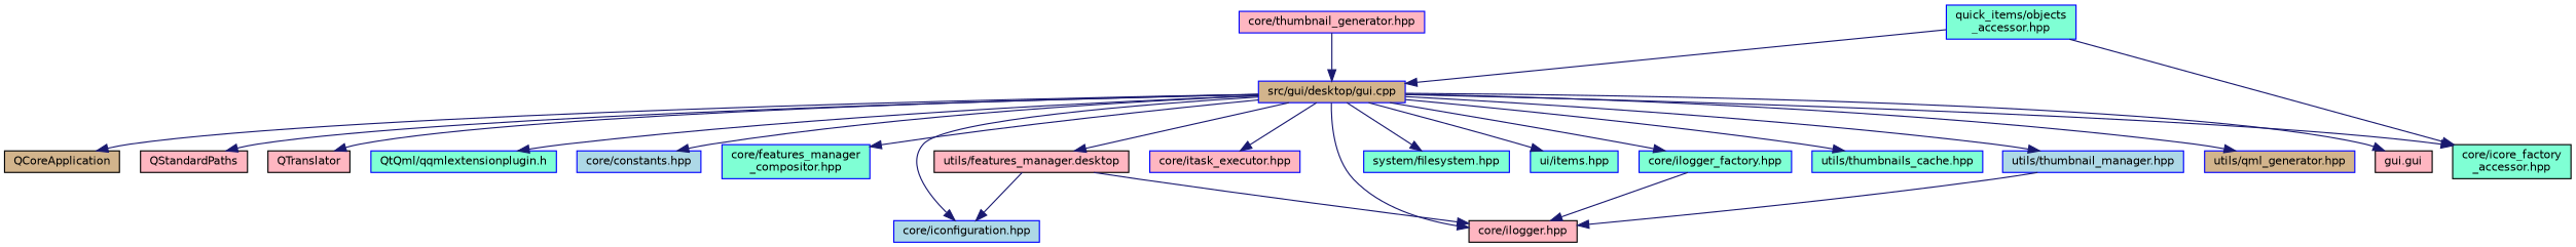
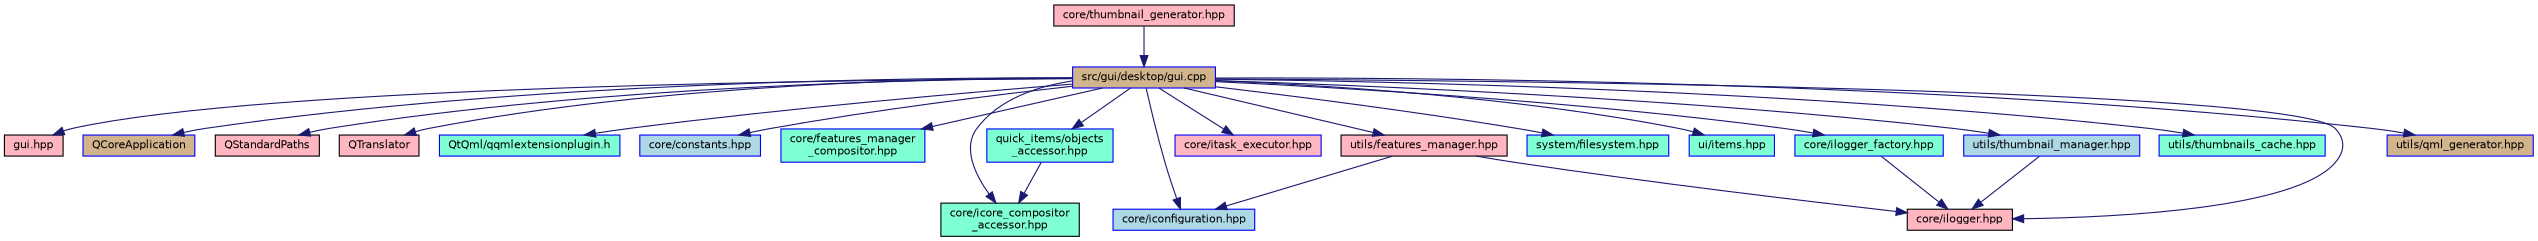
  digraph {
    node [color=blue fillcolor=aquamarine fontname=Helvetica fontsize=10 shape=record style=filled]
    edge [color=midnightblue fontname=Helvetica fontsize=10 labelfontname=Helvetica labelfontsize=10 style=solid]
    n1 [fillcolor=tan fontcolor=black height=0.2 label="src/gui/desktop/gui.cpp" width=0.4]
-   n2 [color=black fillcolor=lightpink height=0.2 label="gui.gui" width=0.4]
-   n3 [color=black fillcolor=tan height=0.2 label=QCoreApplication width=0.4]
+   n2 [color=black fillcolor=lightpink height=0.2 label="gui.hpp" width=0.4]
+   n3 [fillcolor=tan height=0.2 label=QCoreApplication width=0.4]
    n4 [color=black fillcolor=lightpink height=0.2 label=QStandardPaths width=0.4]
    n5 [color=black fillcolor=lightpink height=0.2 label=QTranslator width=0.4]
    n6 [height=0.2 label="QtQml/qqmlextensionplugin.h" width=0.4]
    n7 [fillcolor=lightblue height=0.2 label="core/constants.hpp" width=0.4]
    n8 [height=0.2 label="core/features_manager\l_compositor.hpp" width=0.4]
    n9 [fillcolor=lightblue height=0.2 label="core/iconfiguration.hpp" width=0.4]
-   n10 [color=black height=0.2 label="core/icore_factory\l_accessor.hpp" width=0.4]
+   n10 [color=black height=0.2 label="core/icore_compositor\l_accessor.hpp" width=0.4]
    n11 [color=black fillcolor=lightpink height=0.2 label="core/ilogger.hpp" width=0.4]
    n12 [fillcolor=lightpink height=0.2 label="core/itask_executor.hpp" width=0.4]
    n13 [height=0.2 label="core/ilogger_factory.hpp" width=0.4]
    n14 [height=0.2 label="system/filesystem.hpp" width=0.4]
    n15 [height=0.2 label="ui/items.hpp" width=0.4]
    n16 [height=0.2 label="quick_items/objects\l_accessor.hpp" width=0.4]
-   n17 [color=black fillcolor=lightpink height=0.2 label="utils/features_manager.desktop" width=0.4]
+   n17 [color=black fillcolor=lightpink height=0.2 label="utils/features_manager.hpp" width=0.4]
    n18 [height=0.2 label="utils/thumbnails_cache.hpp" width=0.4]
    n19 [fillcolor=lightblue height=0.2 label="utils/thumbnail_manager.hpp" width=0.4]
    n20 [fillcolor=tan height=0.2 label="utils/qml_generator.hpp" width=0.4]
-   n21 [fillcolor=lightpink height=0.2 label="core/thumbnail_generator.hpp" width=0.4]
+   n21 [color=black fillcolor=lightpink height=0.2 label="core/thumbnail_generator.hpp" width=0.4]
    n1 -> n2
    n1 -> n3
    n1 -> n4
    n1 -> n5
    n1 -> n6
    n1 -> n7
    n1 -> n8
    n1 -> n9
    n1 -> n10
    n1 -> n11
    n1 -> n12
    n1 -> n13
    n1 -> n14
    n1 -> n15
-   n16 -> n1
+   n1 -> n16
    n1 -> n17
    n1 -> n18
    n1 -> n19
    n1 -> n20
    n13 -> n11
    n16 -> n10
    n17 -> n9
    n17 -> n11
    n19 -> n11
    n21 -> n1
  }
